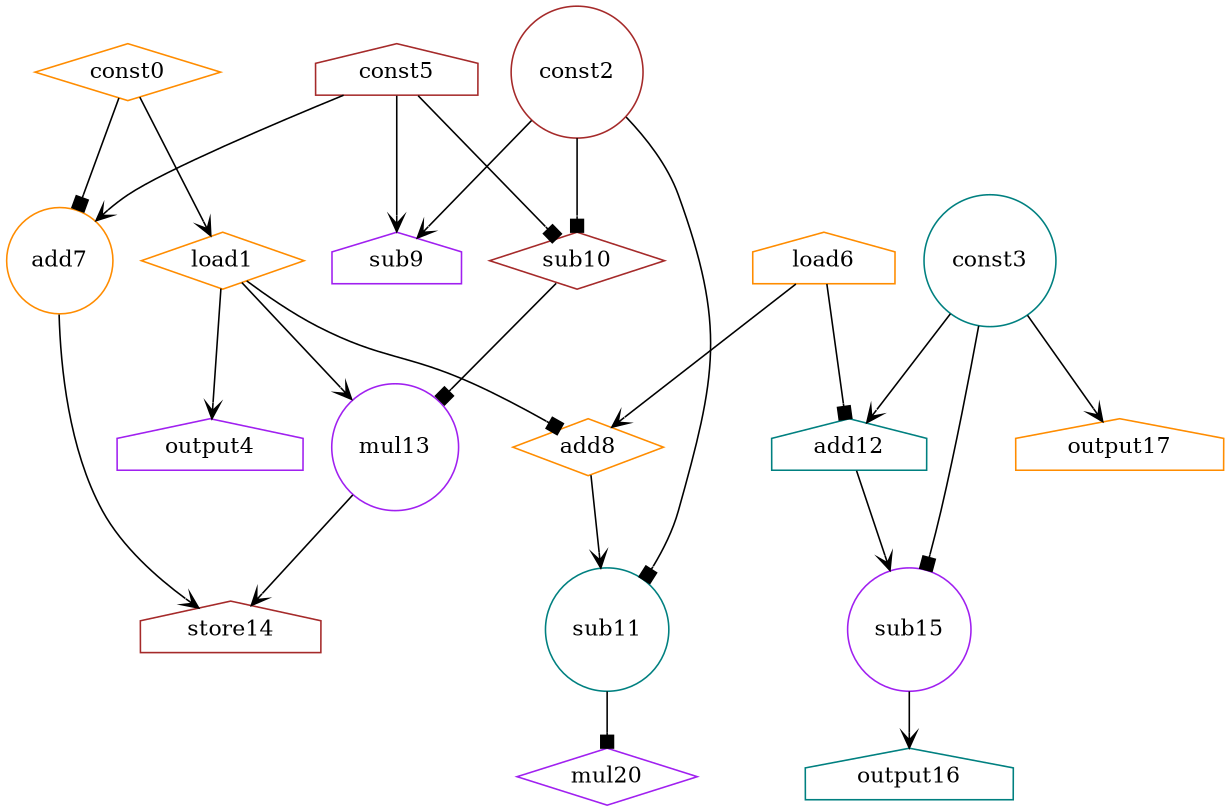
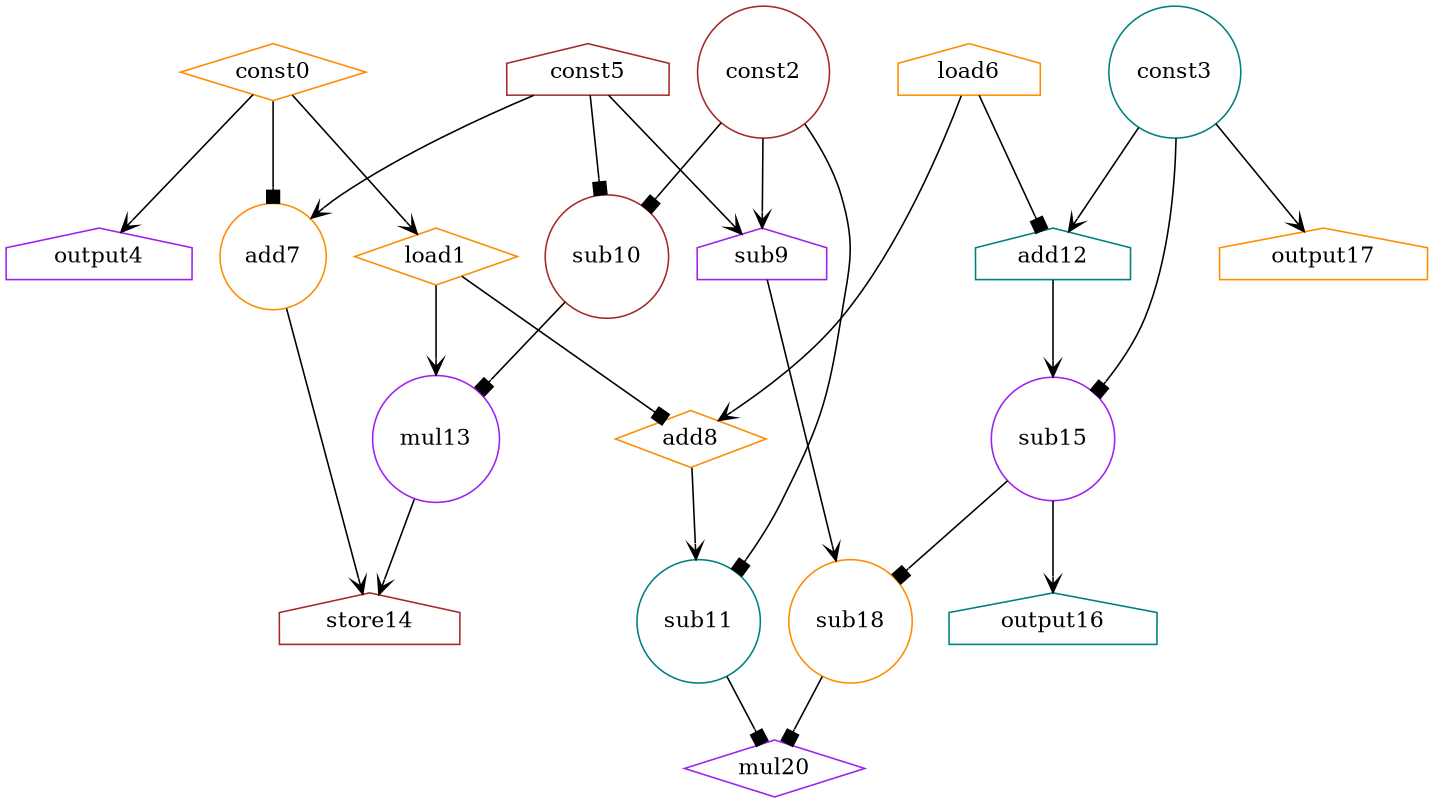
  digraph {
    node [color=darkorange opcode=sub shape=house]
    edge [arrowhead=vee operand=0]
    const0 [opcode=const shape=diamond]
    load1 [opcode=load shape=diamond]
    add7 [opcode=add shape=circle]
    output4 [color=purple opcode=output]
    add8 [opcode=add shape=diamond]
    mul13 [color=purple opcode=mul shape=circle]
    store14 [color=brown opcode=store]
    sub11 [color=teal shape=circle]
    const2 [color=brown opcode=const shape=circle]
    sub9 [color=purple]
-   sub10 [color=brown shape=diamond]
+   sub10 [color=brown shape=circle]
    load6 [opcode=load]
    add12 [color=teal opcode=add]
+   sub18 [shape=circle]
    mul20 [color=purple opcode=mul shape=diamond]
    const3 [color=teal opcode=const shape=circle]
    sub15 [color=purple shape=circle]
    output17 [opcode=output]
    output16 [color=teal opcode=output]
    const5 [color=brown opcode=const]
    const0 -> load1
    const0 -> add7 [arrowhead=box]
-   load1 -> output4
+   const0 -> output4
    load1 -> add8 [arrowhead=box]
    load1 -> mul13
    add7 -> store14 [operand=1]
    add8 -> sub11
    mul13 -> store14
    sub11 -> mul20 [arrowhead=box operand=1]
    const2 -> sub11 [arrowhead=box operand=1]
    const2 -> sub9
    const2 -> sub10 [arrowhead=box]
+   sub9 -> sub18
    sub10 -> mul13 [arrowhead=box operand=1]
    load6 -> add8 [operand=1]
    load6 -> add12 [arrowhead=box operand=1]
    add12 -> sub15 [operand=1]
+   sub18 -> mul20 [arrowhead=box]
    const3 -> add12
    const3 -> sub15 [arrowhead=box]
    const3 -> output17
+   sub15 -> sub18 [arrowhead=box operand=1]
    sub15 -> output16
    const5 -> add7 [operand=1]
    const5 -> sub9 [operand=1]
    const5 -> sub10 [arrowhead=box operand=1]
  }
